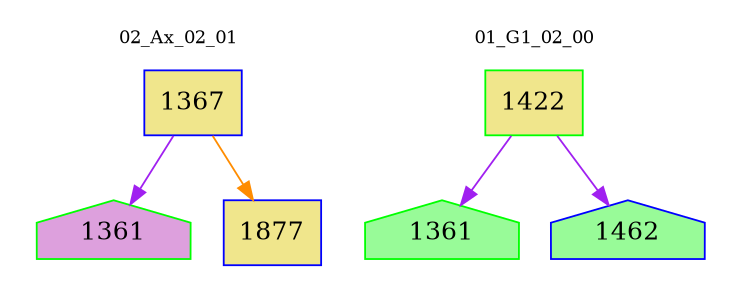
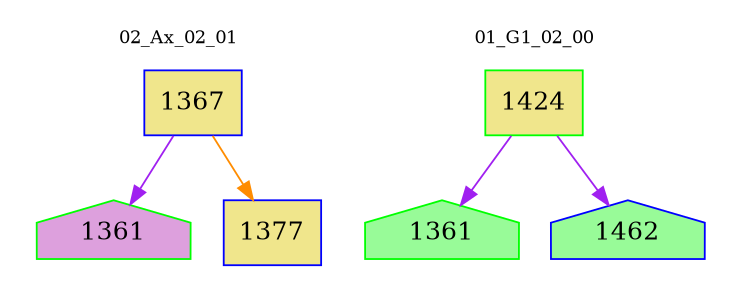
  digraph {
    node [color=blue fillcolor=khaki shape=box style=filled]
    edge [color=purple]
    n1 [label=1367]
    n2 [color=green fillcolor=plum label=1361 shape=house]
-   n3 [label=1877]
-   n4 [color=green label=1422]
+   n3 [label=1377]
+   n4 [color=green label=1424]
    n5 [color=green fillcolor=palegreen label=1361 shape=house]
    n6 [fillcolor=palegreen label=1462 shape=house]
    subgraph cluster_1 {
      color=white
      fontsize=10
      label="02_Ax_02_01"
      n1
      n2
      n3
    }
    subgraph cluster_2 {
      color=white
      fontsize=10
      label="01_G1_02_00"
      n4
      n5
      n6
    }
    n1 -> n2
    n1 -> n3 [color=darkorange]
    n4 -> n5
    n4 -> n6
  }
